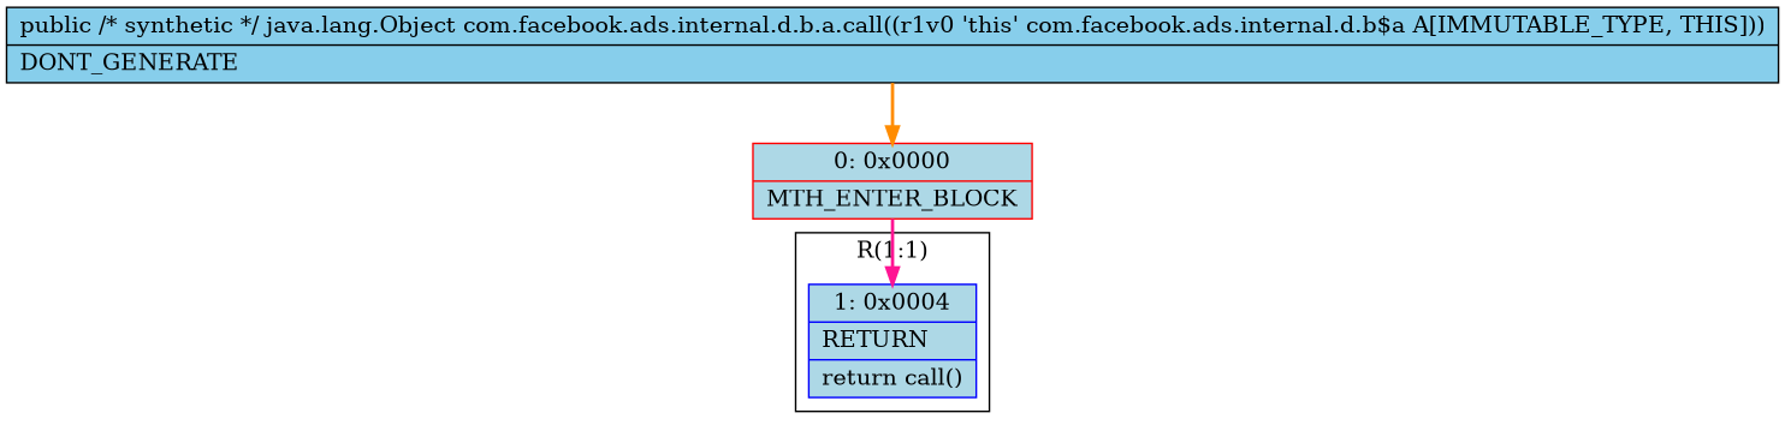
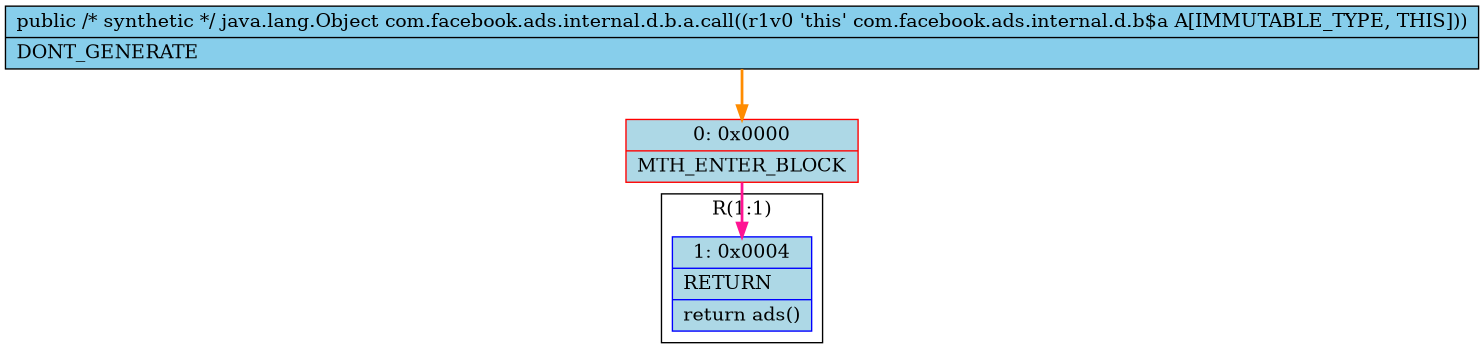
  digraph {
    node [shape=record style=filled fillcolor=lightblue]
    edge [style=bold]
-   n1 [color=blue label="{1\:\ 0x0004|RETURN\l|return call()\l}"]
+   n1 [color=blue label="{1\:\ 0x0004|RETURN\l|return ads()\l}"]
    n2 [color=red label="{0\:\ 0x0000|MTH_ENTER_BLOCK\l}"]
    n3 [label="{public \/* synthetic *\/ java.lang.Object com.facebook.ads.internal.d.b.a.call((r1v0 'this' com.facebook.ads.internal.d.b$a A[IMMUTABLE_TYPE, THIS]))  | DONT_GENERATE\l}" fillcolor=skyblue]
    subgraph cluster_1 {
      label="R(1:1)"
      n1
    }
    n2 -> n1 [color=deeppink]
    n3 -> n2 [color=darkorange]
  }
